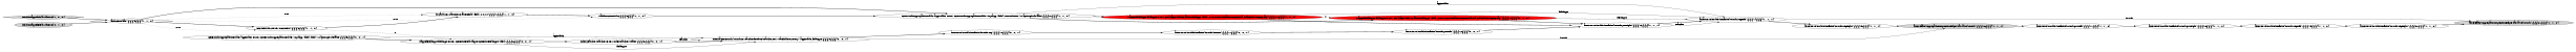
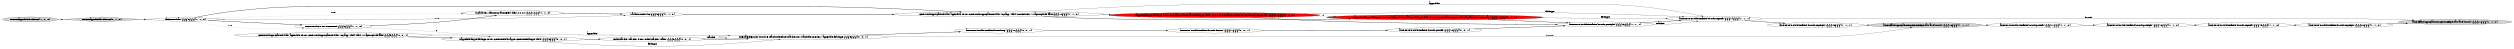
  digraph {
    rankdir=LR
    node [fillcolor=white shape=ellipse style=filled]
    edge [style=bold]
    n1 [label="w.addDocument(doc)@@@8@@@['1', '1', '0']"]
    n2 [label="GeoBoundsAggregationBuilder aggBuilder = new GeoBoundsAggregationBuilder(\"my_agg\").field(\"non_existent\").wrapLongitude(false)@@@10@@@['1', '1', '0']"]
    n3 [label="assertTrue(Double.isInfinite(bounds.negLeft))@@@14@@@['1', '1', '1']"]
    n4 [fillcolor=red label="MappedFieldType fieldType = new GeoShapeWithDocValuesFieldType(\"field\",true,true,Orientation.RIGHT,null,null,Collections.emptyMap())@@@11@@@['0', '1', '0']"]
    n5 [fillcolor=red label="MappedFieldType fieldType = new GeoShapeWithDocValuesFieldType(\"field\",true,true,Orientation.RIGHT,null,Collections.emptyMap())@@@11@@@['1', '0', '0']"]
    n6 [label="assertTrue(Double.isInfinite(bounds.top))@@@10@@@['0', '0', '1']"]
    n7 [label="assertTrue(Double.isInfinite(bounds.bottom))@@@11@@@['0', '0', '1']"]
    n8 [label="assertTrue(Double.isInfinite(bounds.posLeft))@@@12@@@['0', '0', '1']"]
    n9 [label="randomBoolean()@@@5@@@['1', '1', '0']" shape=diamond]
    n10 [label="Document doc = new Document()@@@6@@@['1', '1', '0']"]
    n11 [label="doc.add(new LatLonDocValuesField(\"field\",0.0,0.0))@@@7@@@['1', '1', '0']"]
    n12 [label="MappedFieldType fieldType = new GeoPointFieldMapper.GeoPointFieldType(\"field\")@@@6@@@['0', '0', '1']"]
-   n13 [fillcolor=lightgray label="testUnmappedFieldWithDocs['1', '0', '0']" shape=diamond]
-   n14 [fillcolor=lightgray label="testUnmappedFieldWithDocs['0', '1', '0']"]
+   n13 [fillcolor=lightgray label="testUnmappedFieldWithDocs['1', '0', '0']"]
+   n14 [fillcolor=lightgray label="testUnmappedFieldWithDocs['0', '1', '0']" shape=diamond]
    n15 [label="GeoBoundsAggregationBuilder aggBuilder = new GeoBoundsAggregationBuilder(\"my_agg\").field(\"field\").wrapLongitude(false)@@@5@@@['0', '0', '1']"]
    n16 [label="InternalGeoBounds bounds = searchAndReduce(searcher,new MatchAllDocsQuery(),aggBuilder,fieldType)@@@9@@@['0', '0', '1']"]
    n17 [label="assertTrue(Double.isInfinite(bounds.posRight))@@@18@@@['1', '1', '0']"]
    n18 [label="assertTrue(Double.isInfinite(bounds.negLeft))@@@19@@@['1', '1', '0']"]
    n19 [label="assertTrue(Double.isInfinite(bounds.negRight))@@@20@@@['1', '1', '0']"]
    n20 [label="IndexSearcher searcher = new IndexSearcher(reader)@@@8@@@['0', '0', '1']"]
    n21 [fillcolor=lightgray label="assertFalse(AggregationInspectionHelper.hasValue(bounds))@@@21@@@['1', '1', '0']"]
    n22 [label="assertTrue(Double.isInfinite(bounds.negRight))@@@15@@@['1', '1', '1']"]
    n23 [fillcolor=lightgray label="assertFalse(AggregationInspectionHelper.hasValue(bounds))@@@16@@@['1', '1', '1']"]
    n24 [label="assertTrue(Double.isInfinite(bounds.posRight))@@@13@@@['1', '1', '1']"]
    n25 [label="assertTrue(Double.isInfinite(bounds.posLeft))@@@17@@@['1', '1', '0']"]
    n1 -> n2
    n2 -> n3 [label=aggBuilder style=solid]
    n2 -> n4
    n2 -> n5
    n3 -> n21 [label=bounds style=solid]
    n3 -> n22
    n4 -> n3 [label=fieldType style=solid]
    n4 -> n24
    n5 -> n3 [label=fieldType style=solid]
    n5 -> n4 [label=0 style=dashed]
    n5 -> n24
    n6 -> n7
    n7 -> n8
    n8 -> n24
-   n9 -> n1 [label=true style=dotted]
+   n9 -> n1 [label=true style=solid]
    n9 -> n2
    n9 -> n10 [label=true style=dotted]
    n9 -> n10
    n9 -> n11 [label=true style=dotted]
    n10 -> n11
    n10 -> n12 [label=0 style=dashed]
    n11 -> n1
    n12 -> n16 [label=fieldType style=solid]
    n12 -> n20
-   n13 -> n9
+   n13 -> n14
    n14 -> n9
    n15 -> n12
    n15 -> n16 [label=aggBuilder style=solid]
    n16 -> n6
    n16 -> n23 [label=bounds style=solid]
    n17 -> n18
    n18 -> n19
    n19 -> n21
    n20 -> n16
    n20 -> n16 [label=searcher style=solid]
    n22 -> n23
    n23 -> n25
    n24 -> n3 [label=searcher style=solid]
    n24 -> n3
    n25 -> n17
  }
